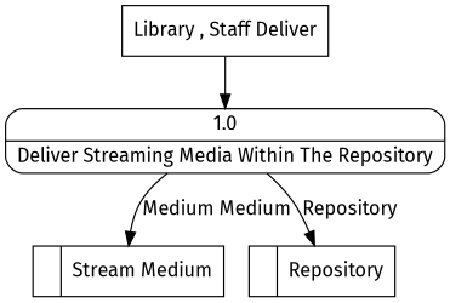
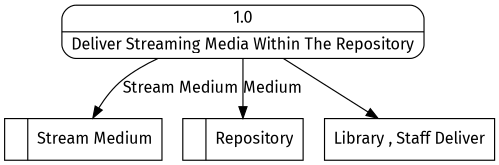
  digraph {
    fontname="Fira Sans"
    node [fontname="Fira Sans" shape=record]
    edge [fontname="Fira Sans"]
    n1 [label="<f0>  |<f1> Stream Medium "]
    n2 [label="<f0>  |<f1> Repository "]
    n3 [label="Library , Staff Deliver" shape=box]
    n4 [label="{<f0> 1.0|<f1> Deliver Streaming Media Within The Repository }" shape=Mrecord]
-   n3 -> n4
-   n4 -> n1 [label="Medium Medium"]
-   n4 -> n2 [label=Repository]
+   n4 -> n3
+   n4 -> n1 [label="Stream Medium"]
+   n4 -> n2 [label=Medium]
  }
